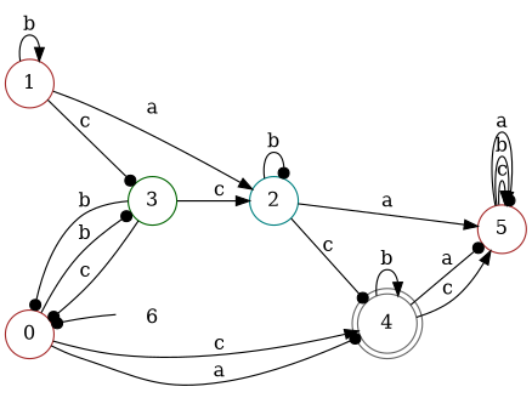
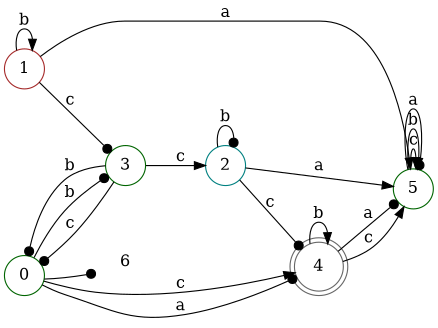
  digraph {
    rankdir=LR
    node [color=darkgreen shape=circle]
    edge [arrowhead=dot]
-   n1 [color=brown label=0]
+   n1 [label=0]
    n2 [color=gray40 label=4 shape=doublecircle]
    n3 [label=3]
-   n4 [color=brown label=5]
+   n4 [label=5]
    n5 [color=teal label=2]
    n6 [color=brown label=1]
    6 [shape=plaintext]
    n1 -> n2 [arrowhead=normal label=c]
    n1 -> n2 [label=a]
    n1 -> n3 [label=b]
    n2 -> n2 [arrowhead=normal label=b]
    n2 -> n4 [arrowhead=normal label=c]
    n2 -> n4 [label=a]
    n3 -> n1 [label=c]
    n3 -> n1 [label=b]
    n3 -> n5 [arrowhead=normal label=c]
    n4 -> n4 [arrowhead=normal label=c]
    n4 -> n4 [arrowhead=normal label=b]
    n4 -> n4 [label=a]
    n5 -> n2 [label=c]
    n5 -> n4 [arrowhead=normal label=a]
    n5 -> n5 [label=b]
    n6 -> n3 [label=c]
-   n6 -> n5 [arrowhead=normal label=a]
+   n6 -> n4 [arrowhead=normal label=a]
    n6 -> n6 [arrowhead=normal label=b]
-   6 -> n1
+   n1 -> 6
  }
